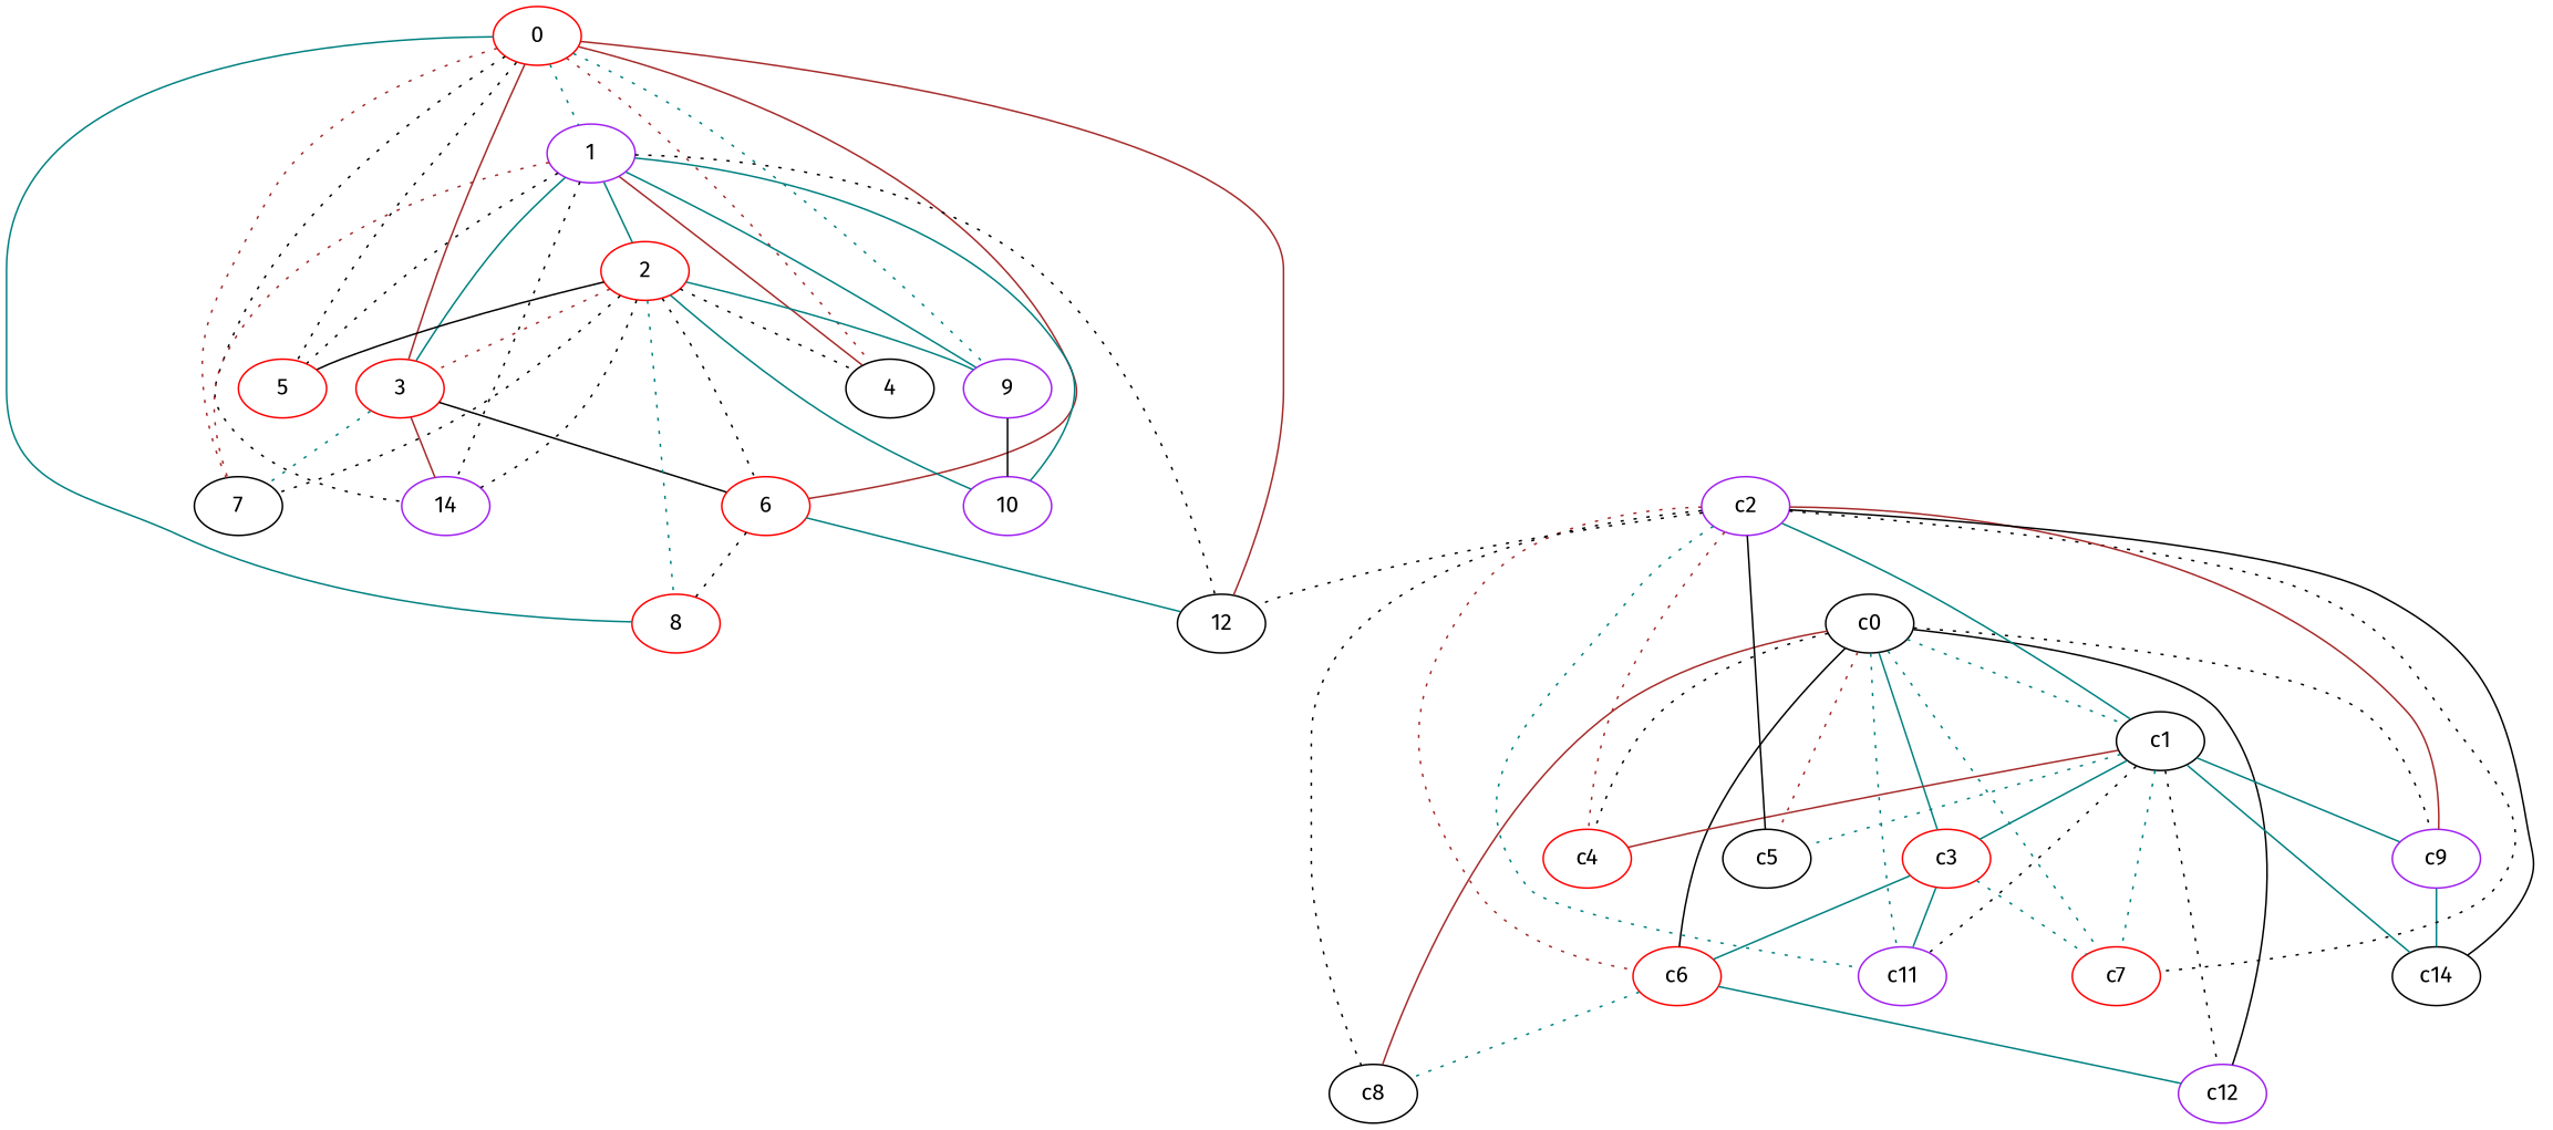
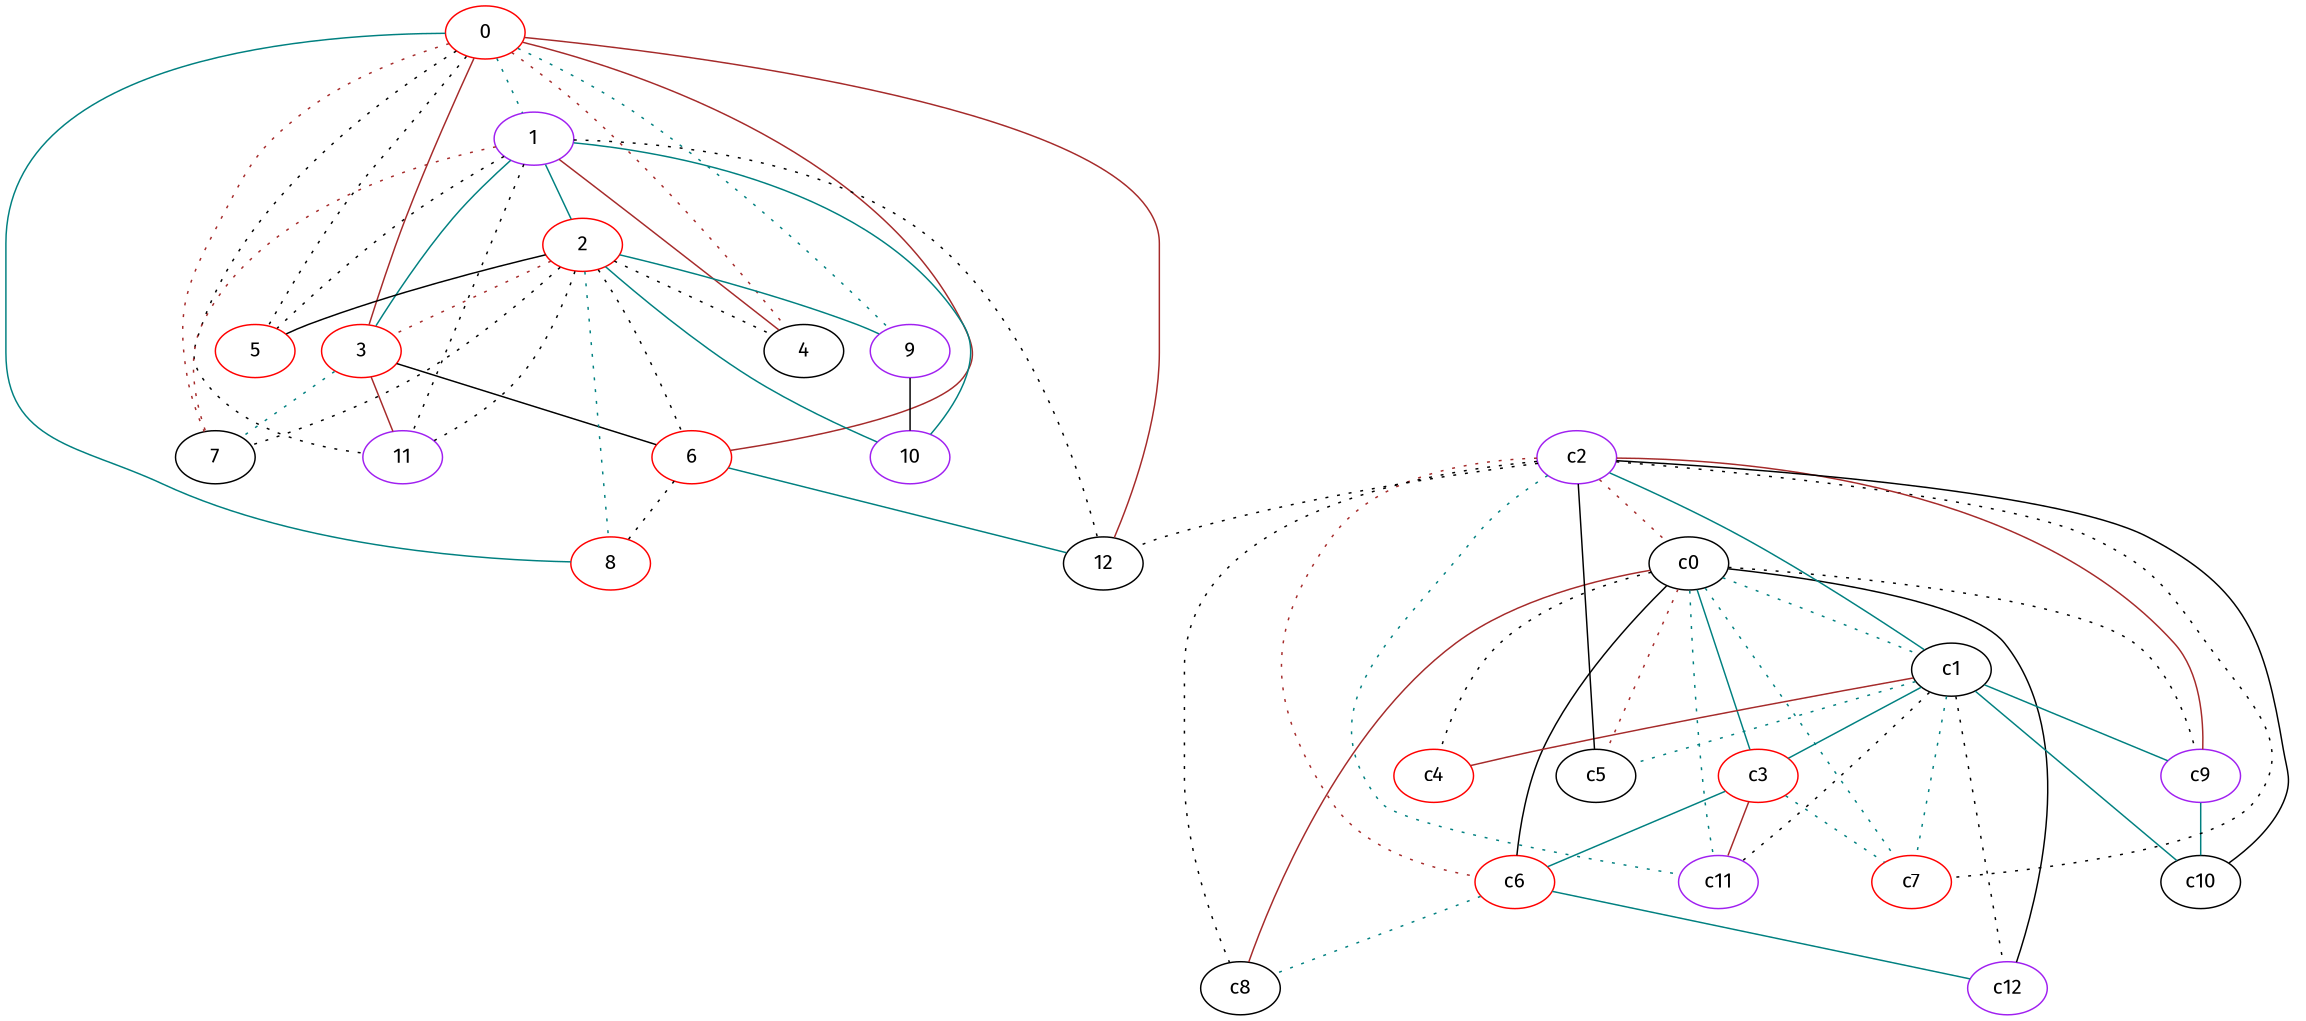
  graph {
    fontname="Fira Sans"
    node [color=red fontname="Fira Sans"]
    edge [color=teal fontname="Fira Sans" style=dotted]
    n1 [label=0]
    n2 [color=purple label=1]
    n3 [label=3]
    n4 [color=black label=4]
    n5 [label=5]
    n6 [label=6]
    n7 [color=black label=7]
    n8 [label=8]
    n9 [color=purple label=9]
-   n10 [color=purple label=14]
+   n10 [color=purple label=11]
    n11 [color=black label=12]
    n12 [label=2]
    n13 [color=purple label=10]
    c0 [color=black]
    c1 [color=black]
    c3
    c4
    c5 [color=black]
    c6
    c7
    c8 [color=black]
    c9 [color=purple]
    c11 [color=purple]
    c12 [color=purple]
    c2 [color=purple]
-   c10 [color=black label=c14]
+   c10 [color=black]
    n1 -- n2
    n1 -- n3 [color=brown style=""]
    n1 -- n4 [color=brown]
    n1 -- n5 [color=black]
    n1 -- n6 [color=brown style=""]
    n1 -- n7 [color=brown]
    n1 -- n8 [style=""]
    n1 -- n9
    n1 -- n10 [color=black]
    n1 -- n11 [color=brown style=""]
    n2 -- n3 [style=""]
    n2 -- n4 [color=brown style=""]
    n2 -- n5 [color=black]
    n2 -- n7 [color=brown]
-   n2 -- n9 [style=""]
    n2 -- n10 [color=black]
    n2 -- n11 [color=black]
    n2 -- n12 [style=""]
    n2 -- n13 [style=""]
    n3 -- n6 [color=black style=""]
    n3 -- n7
    n3 -- n10 [color=brown style=""]
    n6 -- n8 [color=black]
    n6 -- n11 [style=""]
    n9 -- n13 [color=black style=""]
    n12 -- n3 [color=brown]
    n12 -- n4 [color=black]
    n12 -- n5 [color=black style=""]
    n12 -- n6 [color=black]
    n12 -- n7 [color=black]
    n12 -- n8
    n12 -- n9 [style=""]
    n12 -- n10 [color=black]
    n12 -- n13 [style=""]
    c0 -- c1
    c0 -- c3 [style=""]
    c0 -- c4 [color=black]
    c0 -- c5 [color=brown]
    c0 -- c6 [color=black style=""]
    c0 -- c7
    c0 -- c8 [color=brown style=""]
    c0 -- c9 [color=black]
    c0 -- c11
    c0 -- c12 [color=black style=""]
    c1 -- c3 [style=""]
    c1 -- c4 [color=brown style=""]
    c1 -- c5
    c1 -- c7
    c1 -- c9 [style=""]
    c1 -- c11 [color=black]
    c1 -- c12 [color=black]
    c1 -- c2 [style=""]
    c1 -- c10 [style=""]
    c3 -- c6 [style=""]
    c3 -- c7
-   c3 -- c11 [style=""]
+   c3 -- c11 [color=brown style=""]
    c6 -- c8
    c6 -- c12 [style=""]
    c9 -- c10 [style=""]
    c2 -- n11 [color=black]
-   c2 -- c4 [color=brown]
+   c2 -- c0 [color=brown]
    c2 -- c5 [color=black style=""]
    c2 -- c6 [color=brown]
    c2 -- c7 [color=black]
    c2 -- c8 [color=black]
    c2 -- c9 [color=brown style=""]
    c2 -- c11
    c2 -- c10 [color=black style=""]
  }
